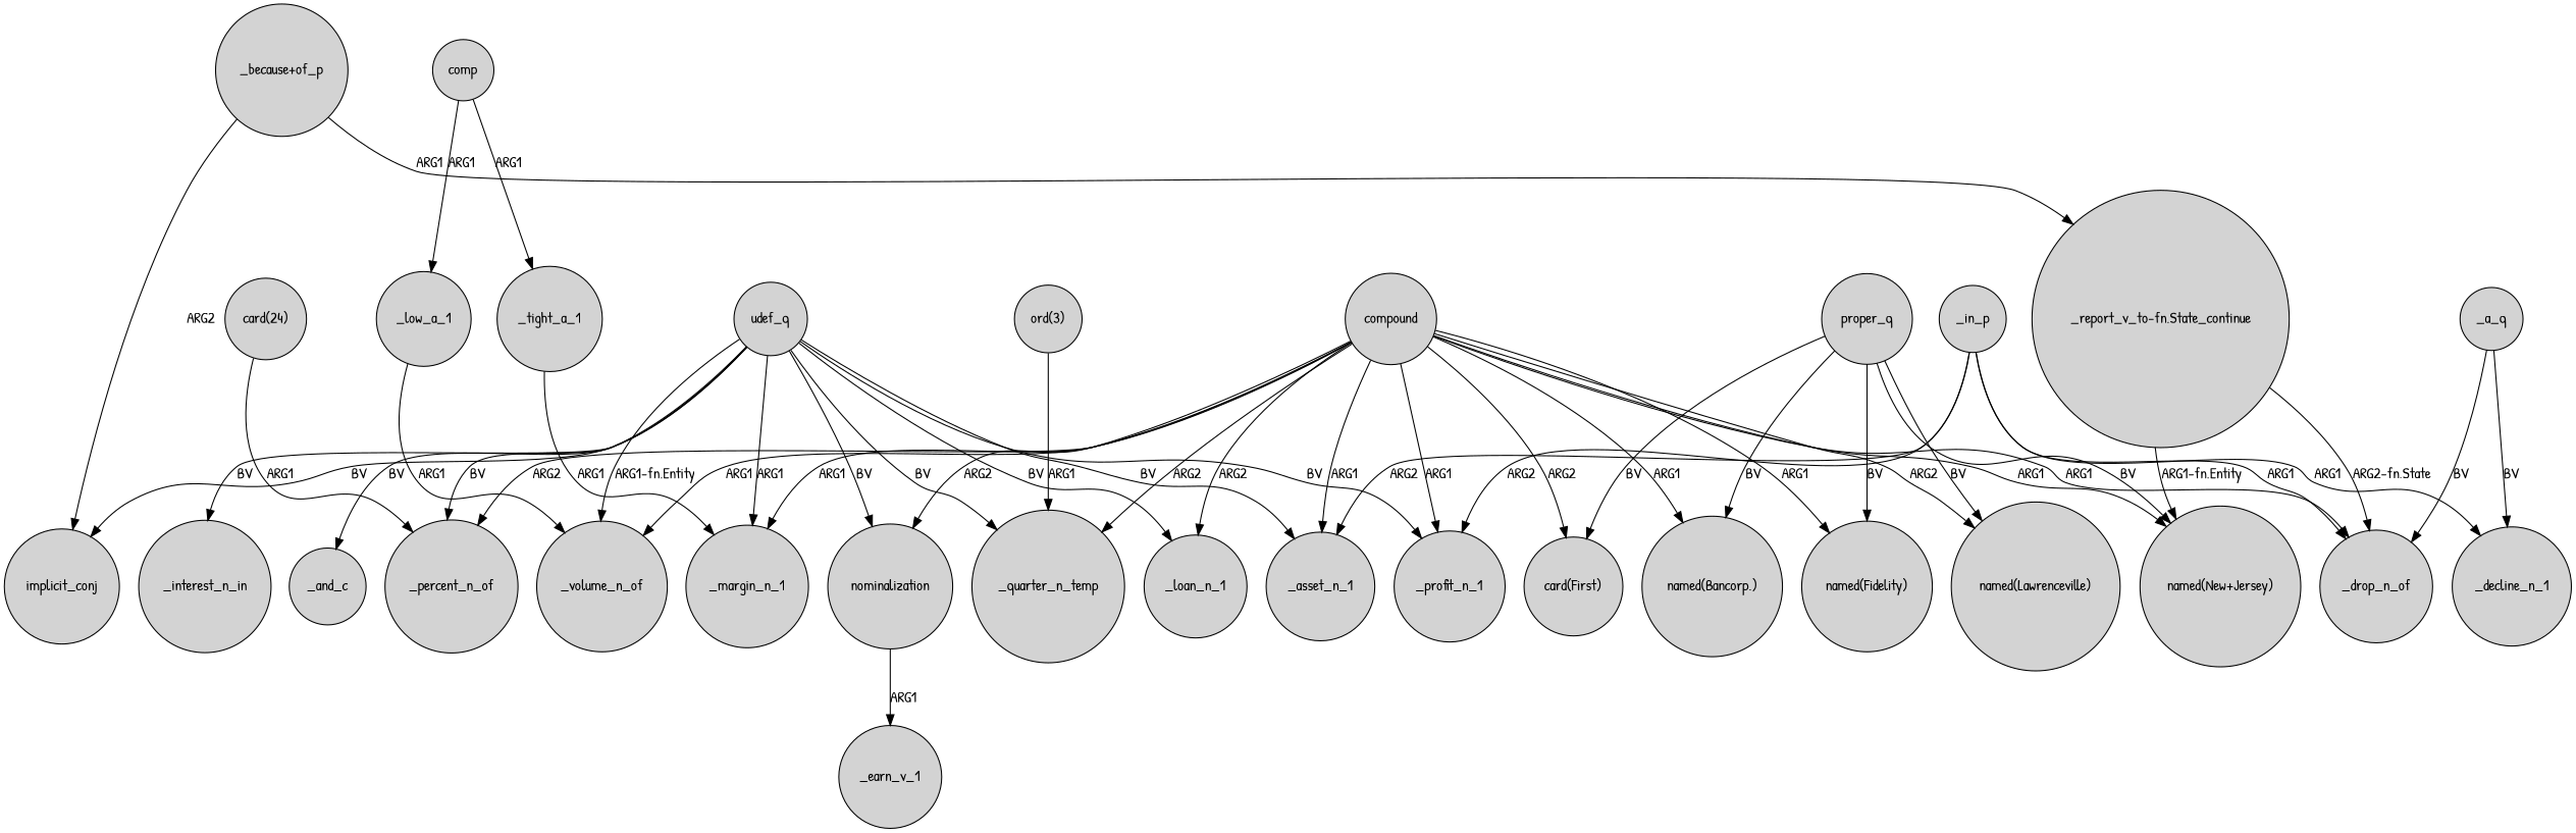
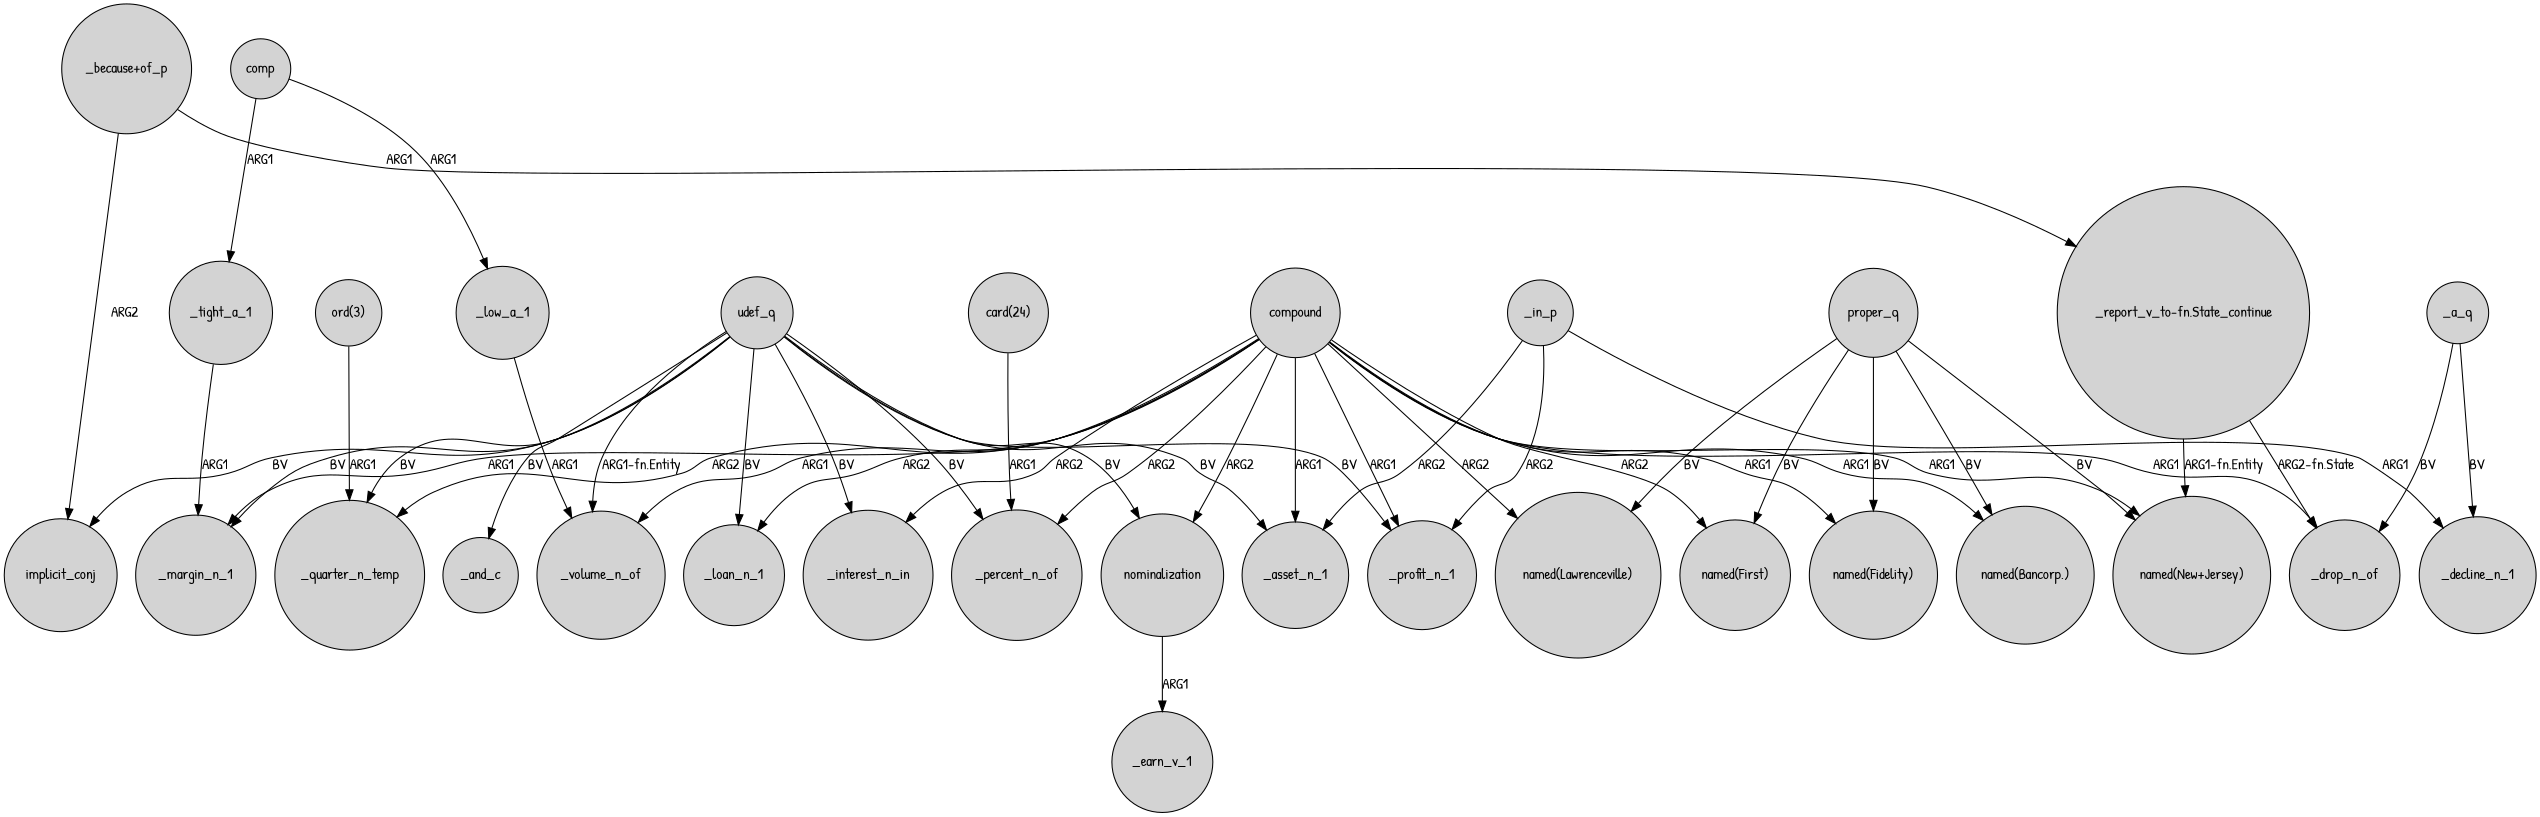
  digraph {
    fontname="Patrick Hand"
    node [fontname="Patrick Hand" shape=circle style=filled]
    edge [fontname="Patrick Hand"]
    compound
    _volume_n_of
    "named(New+Jersey)"
    "named(Bancorp.)"
    _margin_n_1
    _quarter_n_temp
    "named(Fidelity)"
    _loan_n_1
    nominalization
-   "named(First)" [label="card(First)"]
+   "named(First)"
    _profit_n_1
    _asset_n_1
    _percent_n_of
    _drop_n_of
    "named(Lawrenceville)"
    _interest_n_in
    _earn_v_1
    proper_q
    comp
    _low_a_1
    _tight_a_1
    "ord(3)"
    udef_q
    _and_c
    implicit_conj
    _a_q
    _decline_n_1
    _in_p
    "_because+of_p"
    "_report_v_to-fn.State_continue"
    "card(24)"
    compound -> _volume_n_of [label=ARG1]
    compound -> "named(New+Jersey)" [label=ARG1]
    compound -> "named(Bancorp.)" [label=ARG1]
    compound -> _margin_n_1 [label=ARG1]
    compound -> _quarter_n_temp [label=ARG2]
    compound -> "named(Fidelity)" [label=ARG1]
    compound -> _loan_n_1 [label=ARG2]
    compound -> nominalization [label=ARG2]
    compound -> "named(First)" [label=ARG2]
    compound -> _profit_n_1 [label=ARG1]
    compound -> _asset_n_1 [label=ARG1]
    compound -> _percent_n_of [label=ARG2]
    compound -> _drop_n_of [label=ARG1]
    compound -> "named(Lawrenceville)" [label=ARG2]
+   compound -> _interest_n_in [label=ARG2]
    nominalization -> _earn_v_1 [label=ARG1]
    proper_q -> "named(New+Jersey)" [label=BV]
    proper_q -> "named(Bancorp.)" [label=BV]
    proper_q -> "named(Fidelity)" [label=BV]
    proper_q -> "named(First)" [label=BV]
    proper_q -> "named(Lawrenceville)" [label=BV]
    comp -> _low_a_1 [label=ARG1]
    comp -> _tight_a_1 [label=ARG1]
    _low_a_1 -> _volume_n_of [label=ARG1]
    _tight_a_1 -> _margin_n_1 [label=ARG1]
    "ord(3)" -> _quarter_n_temp [label=ARG1]
    udef_q -> _volume_n_of [label="ARG1-fn.Entity"]
-   udef_q -> _margin_n_1 [label=ARG1]
+   udef_q -> _margin_n_1 [label=BV]
    udef_q -> _quarter_n_temp [label=BV]
    udef_q -> _loan_n_1 [label=BV]
    udef_q -> nominalization [label=BV]
    udef_q -> _profit_n_1 [label=BV]
    udef_q -> _asset_n_1 [label=BV]
    udef_q -> _percent_n_of [label=BV]
    udef_q -> _interest_n_in [label=BV]
    udef_q -> _and_c [label=BV]
    udef_q -> implicit_conj [label=BV]
    _a_q -> _drop_n_of [label=BV]
    _a_q -> _decline_n_1 [label=BV]
    _in_p -> _profit_n_1 [label=ARG2]
    _in_p -> _asset_n_1 [label=ARG2]
-   _in_p -> _drop_n_of [label=ARG1]
    _in_p -> _decline_n_1 [label=ARG1]
    "_because+of_p" -> implicit_conj [label=ARG2]
    "_because+of_p" -> "_report_v_to-fn.State_continue" [label=ARG1]
    "_report_v_to-fn.State_continue" -> "named(New+Jersey)" [label="ARG1-fn.Entity"]
    "_report_v_to-fn.State_continue" -> _drop_n_of [label="ARG2-fn.State"]
    "card(24)" -> _percent_n_of [label=ARG1]
  }
